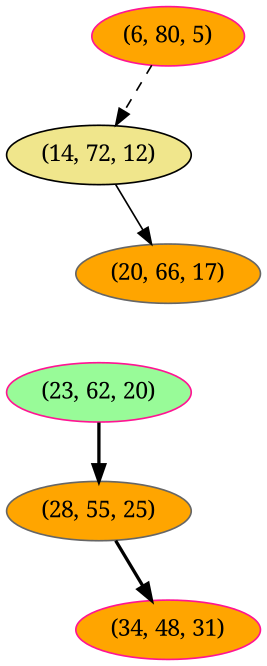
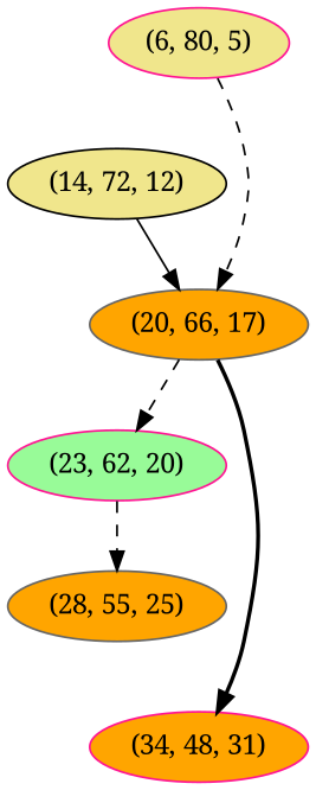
  digraph {
    fontname="Noto Serif"
    node [color=deeppink fillcolor=orange fontname="Noto Serif" style=filled]
    edge [fontname="Noto Serif" style=dashed]
    "(14, 72, 12)" [color=black fillcolor=khaki]
-   "(6, 80, 5)"
+   "(6, 80, 5)" [fillcolor=khaki]
    "(20, 66, 17)" [color=gray40]
    "(23, 62, 20)" [fillcolor=palegreen]
    "(28, 55, 25)" [color=gray40]
    n6 [label="(34, 48, 31)"]
    "(14, 72, 12)" -> "(20, 66, 17)" [style=solid]
-   "(6, 80, 5)" -> "(14, 72, 12)"
-   "(23, 62, 20)" -> "(28, 55, 25)" [style=bold]
-   "(28, 55, 25)" -> n6 [style=bold]
+   "(6, 80, 5)" -> "(20, 66, 17)"
+   "(20, 66, 17)" -> "(23, 62, 20)"
+   "(23, 62, 20)" -> "(28, 55, 25)"
+   "(20, 66, 17)" -> n6 [style=bold]
  }
